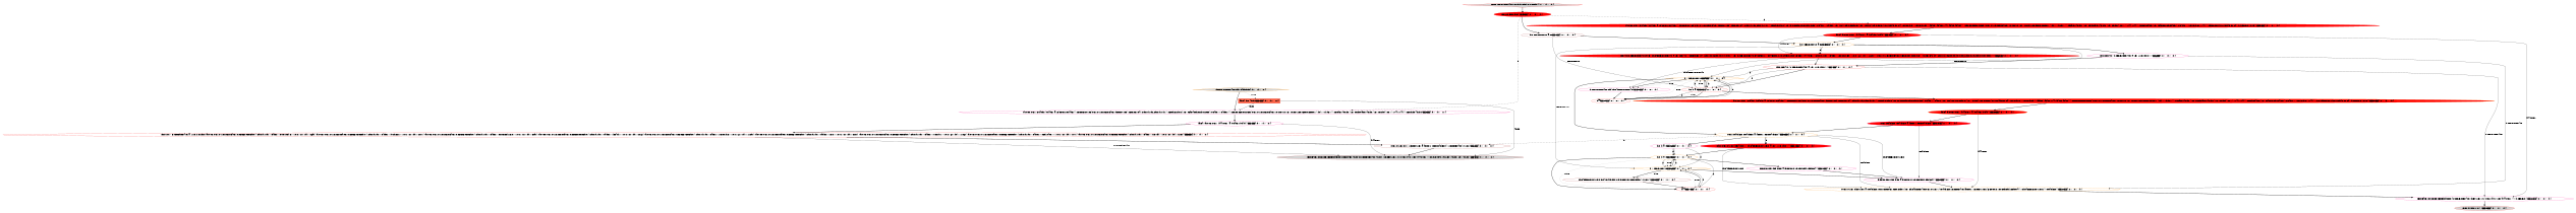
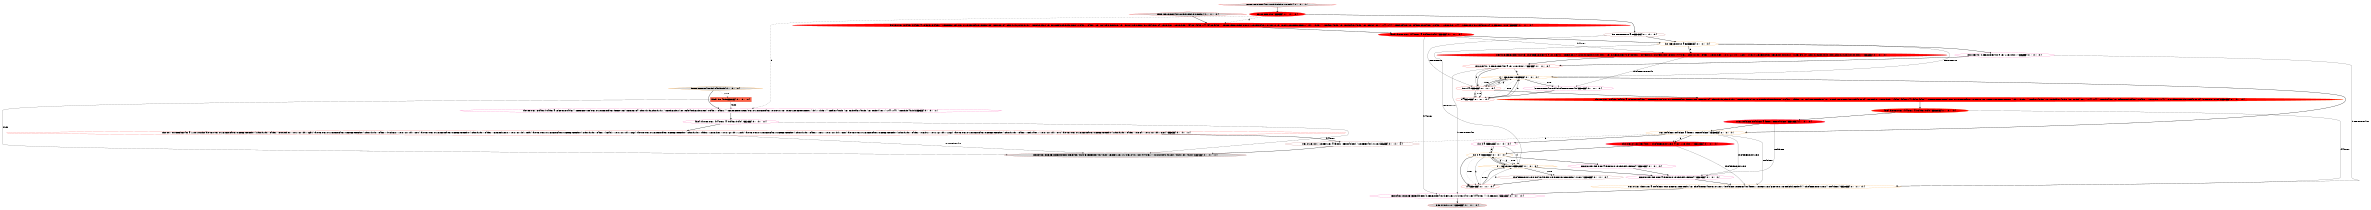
  digraph {
    fontname="DejaVu Sans Mono"
    node [color=red fillcolor=white fontname="DejaVu Sans Mono" shape=ellipse style=filled]
    edge [arrowhead=normal fontname="DejaVu Sans Mono" style=bold]
    n1 [color=deeppink fillcolor=red label="List<QueryRunner<ResultRow>> singleSegmentRunners = new ArrayList<>()@@@14@@@['0', '1', '0']"]
    n2 [color=darkorange label="QueryRunner theRunner = toolChest.postMergeQueryDecoration(new FinalizeResultsQueryRunner<>(toolChest.mergeResults(factory.mergeRunners(Executors.newCachedThreadPool(),singleSegmentRunners)),toolChest))@@@21@@@['1', '1', '0']"]
    n3 [color=darkorange label="int i = 0@@@15@@@['1', '1', '0']"]
    n4 [color=deeppink label="TestHelper.assertExpectedObjects(bySegmentResults,theRunner.run(QueryPlus.wrap(fullQuery)),\"bySegment\")@@@22@@@['1', '1', '0']"]
    n5 [color=deeppink label="ExecutorService exec = Executors.newCachedThreadPool()@@@21@@@['1', '0', '0']"]
    n6 [color=darkorange label="i < segmentCount@@@16@@@['1', '1', '0']" shape=diamond]
    n7 [label="i++@@@17@@@['1', '1', '0']"]
    n8 [color=deeppink label="bySegmentResults.add(singleSegmentResult)@@@11@@@['0', '1', '0']"]
    n9 [label="i++@@@10@@@['1', '1', '0']"]
    n10 [color=darkorange label="i < segmentCount@@@9@@@['1', '1', '0']" shape=diamond]
    n11 [color=deeppink label="ExecutorService exec = Executors.newCachedThreadPool()@@@20@@@['1', '1', '0']"]
    n12 [label="List<Result> bySegmentResults = new ArrayList<>()@@@7@@@['1', '1', '0']"]
    n13 [label="int i = 0@@@8@@@['1', '1', '0']"]
    n14 [fillcolor=lightgray label="exec.shutdownNow()@@@23@@@['0', '1', '0']"]
    n15 [color=darkorange label="QueryToolChest toolChest = factory.getToolchest()@@@13@@@['1', '1', '0']"]
    n16 [color=darkorange fillcolor=red label="GroupByQuery.Builder builder = makeQueryBuilder().setDataSource(QueryRunnerTestHelper.dataSource).setInterval(\"2011-04-02/2011-04-04\").setDimensions(new ExtractionDimensionSpec(\"quality\",\"alias\",new LookupExtractionFn(new MapLookupExtractor(ImmutableMap.of(\"mezzanine\",\"mezzanine0\"),false),false,null,false,false))).setAggregatorSpecs(QueryRunnerTestHelper.rowsCount,new LongSumAggregatorFactory(\"idx\",\"index\")).setGranularity(new PeriodGranularity(new Period(\"P1M\"),null,null)).setDimFilter(new SelectorDimFilter(\"quality\",\"mezzanine\",null)).overrideContext(ImmutableMap.of(\"bySegment\",true))@@@12@@@['1', '0', '0']"]
    n17 [color=brown label="QueryRunner<Row> mergeRunner = factory.getToolchest().mergeResults(runner)@@@6@@@['0', '0', '1']"]
    n18 [color=brown fillcolor=lightgray label="TestHelper.assertExpectedObjects(Iterables.limit(expectedResults,limit),mergeRunner.run(QueryPlus.wrap(fullQuery)),StringUtils.format(\"limit: %d\",limit))@@@7@@@['0', '0', '1']"]
    n19 [color=deeppink label="GroupByQuery.Builder builder = makeQueryBuilder().setDataSource(QueryRunnerTestHelper.dataSource).setInterval(\"2011-04-02/2011-04-04\").setDimensions(new DefaultDimensionSpec(\"quality\",\"alias\")).setAggregatorSpecs(QueryRunnerTestHelper.rowsCount,new LongSumAggregatorFactory(\"idx\",\"index\")).setGranularity(new PeriodGranularity(new Period(\"P1M\"),null,null)).setLimit(limit)@@@3@@@['0', '0', '1']"]
    n20 [color=deeppink label="final GroupByQuery fullQuery = builder.build()@@@4@@@['0', '0', '1']"]
    n21 [label="List<Row> expectedResults = Arrays.asList(GroupByQueryRunnerTestHelper.createExpectedRow(\"2011-04-01\",\"alias\",\"automotive\",\"rows\",2L,\"idx\",269L),GroupByQueryRunnerTestHelper.createExpectedRow(\"2011-04-01\",\"alias\",\"business\",\"rows\",2L,\"idx\",217L),GroupByQueryRunnerTestHelper.createExpectedRow(\"2011-04-01\",\"alias\",\"entertainment\",\"rows\",2L,\"idx\",319L),GroupByQueryRunnerTestHelper.createExpectedRow(\"2011-04-01\",\"alias\",\"health\",\"rows\",2L,\"idx\",216L),GroupByQueryRunnerTestHelper.createExpectedRow(\"2011-04-01\",\"alias\",\"mezzanine\",\"rows\",6L,\"idx\",4420L),GroupByQueryRunnerTestHelper.createExpectedRow(\"2011-04-01\",\"alias\",\"news\",\"rows\",2L,\"idx\",221L),GroupByQueryRunnerTestHelper.createExpectedRow(\"2011-04-01\",\"alias\",\"premium\",\"rows\",6L,\"idx\",4416L),GroupByQueryRunnerTestHelper.createExpectedRow(\"2011-04-01\",\"alias\",\"technology\",\"rows\",2L,\"idx\",177L),GroupByQueryRunnerTestHelper.createExpectedRow(\"2011-04-01\",\"alias\",\"travel\",\"rows\",2L,\"idx\",243L))@@@5@@@['0', '0', '1']"]
    n22 [color=darkorange label="int segmentCount = 32@@@5@@@['1', '1', '0']"]
    n23 [color=brown fillcolor=red label="Result<BySegmentResultValue> singleSegmentResult = new Result<>(DateTimes.of(\"2011-01-12T00:00:00.000Z\"),new BySegmentResultValueClass<>(Collections.singletonList(makeRow(fullQuery,\"2011-04-01\",\"alias\",\"mezzanine0\",\"rows\",6L,\"idx\",4420L)),QueryRunnerTestHelper.segmentId.toString(),Intervals.of(\"2011-04-02T00:00:00.000Z/2011-04-04T00:00:00.000Z\")))@@@6@@@['0', '1', '0']"]
    n24 [color=deeppink label="List<Result> bySegmentResults = new ArrayList<>()@@@6@@@['1', '0', '0']"]
    n25 [color=brown label="singleSegmentRunners.add(toolChest.preMergeQueryDecoration(runner))@@@18@@@['0', '1', '0']"]
    n26 [color=deeppink label="int i = 0@@@16@@@['1', '0', '0']"]
    n27 [color=brown fillcolor=tomato label="final int limit@@@2@@@['0', '0', '1']" shape=box]
+   n28 [fillcolor=lightgray label="testBySegmentResultsUnOptimizedDimextraction['0', '1', '0']" shape=diamond]
    n29 [fillcolor=red label="GroupByQuery.Builder builder = makeQueryBuilder().setDataSource(QueryRunnerTestHelper.dataSource).setInterval(\"2011-04-02/2011-04-04\").setDimensions(new ExtractionDimensionSpec(\"quality\",\"alias\",new LookupExtractionFn(new MapLookupExtractor(ImmutableMap.of(\"mezzanine\",\"mezzanine0\"),false),false,null,false,false))).setAggregatorSpecs(QueryRunnerTestHelper.rowsCount,new LongSumAggregatorFactory(\"idx\",\"index\")).setGranularity(new PeriodGranularity(new Period(\"P1M\"),null,null)).setDimFilter(new SelectorDimFilter(\"quality\",\"mezzanine\",null)).setContext(ImmutableMap.of(\"bySegment\",true))@@@3@@@['0', '1', '0']"]
    n30 [fillcolor=red label="final GroupByQuery fullQuery = builder.build()@@@4@@@['0', '1', '0']"]
    n31 [color=brown label="int segmentCount = 32@@@4@@@['1', '0', '0']"]
    n32 [color=darkorange fillcolor=red label="final GroupByQuery fullQuery = builder.build()@@@13@@@['1', '0', '0']"]
    n33 [color=deeppink fillcolor=red label="QueryToolChest toolChest = factory.getToolchest()@@@14@@@['1', '0', '0']"]
    n34 [color=darkorange fillcolor=lightgray label="doTestMergeResultsWithValidLimit['0', '0', '1']" shape=diamond]
    n35 [fillcolor=lightgray label="testBySegmentResultsUnOptimizedDimextraction['1', '0', '0']" shape=diamond]
    n36 [fillcolor=red label="cannotVectorize()@@@3@@@['1', '0', '0']"]
    n1 -> n2 [arrowhead=tee label=singleSegmentRunners style=solid]
    n1 -> n3 [arrowhead=tee]
    n2 -> n4
    n3 -> n5 [arrowhead=tee]
    n3 -> n6 [arrowhead=tee label=i style=solid]
    n3 -> n6 [label=true style=dotted]
    n3 -> n6 [arrowhead=tee]
    n3 -> n7
    n3 -> n7 [arrowhead=tee label=true style=dotted]
    n3 -> n7 [label=i style=solid]
    n4 -> n14
    n5 -> n11
    n6 -> n3 [arrowhead=tee]
    n6 -> n3 [arrowhead=tee label=i style=solid]
    n6 -> n7 [arrowhead=tee label=true style=dotted]
    n6 -> n11
    n6 -> n25 [arrowhead=tee]
    n6 -> n25 [label=true style=dotted]
    n7 -> n6 [arrowhead=tee]
    n7 -> n6 [label=i style=solid]
    n8 -> n9
    n9 -> n10
    n9 -> n10 [label=i style=solid]
    n10 -> n8 [arrowhead=tee label=true style=dotted]
    n10 -> n8 [arrowhead=tee]
    n10 -> n9 [label=true style=dotted]
    n10 -> n13
    n10 -> n13 [label=i style=solid]
    n10 -> n15
    n11 -> n2 [arrowhead=tee]
    n12 -> n4 [label=bySegmentResults style=solid]
    n12 -> n10 [label=i style=solid]
    n12 -> n13
    n12 -> n13 [arrowhead=tee label=i style=solid]
    n13 -> n9 [label=true style=dotted]
    n13 -> n9
    n13 -> n9 [arrowhead=tee label=i style=solid]
    n13 -> n10 [label=i style=solid]
    n13 -> n10 [label=true style=dotted]
    n13 -> n10 [arrowhead=tee]
    n13 -> n16
    n15 -> n1 [arrowhead=tee]
    n15 -> n1 [label=0 style=dashed]
    n15 -> n2 [arrowhead=tee label=toolChest style=solid]
    n15 -> n11 [label=singleSegmentRunners style=solid]
    n15 -> n17 [label=0 style=dashed]
    n15 -> n26
    n16 -> n32
    n17 -> n18 [arrowhead=tee]
    n19 -> n20
    n20 -> n18 [arrowhead=tee label=fullQuery style=solid]
    n20 -> n21
    n21 -> n17 [arrowhead=tee]
    n21 -> n18 [label=expectedResults style=solid]
    n22 -> n6 [arrowhead=tee label=segmentCount style=solid]
    n22 -> n10 [label=segmentCount style=solid]
    n22 -> n23 [arrowhead=tee]
    n22 -> n23 [arrowhead=tee label=0 style=dashed]
    n22 -> n24 [arrowhead=tee]
    n23 -> n8 [arrowhead=tee label=singleSegmentResult style=solid]
    n23 -> n12
    n24 -> n2 [arrowhead=tee label=bySegmentResults style=solid]
    n24 -> n12
    n25 -> n7
    n26 -> n3 [arrowhead=tee label=i style=solid]
    n26 -> n3
    n26 -> n6 [arrowhead=tee label=i style=solid]
    n27 -> n18 [arrowhead=tee label=limit style=solid]
    n27 -> n19 [arrowhead=tee label=limit style=solid]
+   n28 -> n29
    n29 -> n30
    n30 -> n4 [arrowhead=tee label=fullQuery style=solid]
    n30 -> n22
    n30 -> n23 [label=fullQuery style=solid]
    n31 -> n13 [arrowhead=tee label=segmentCount style=solid]
    n31 -> n22
    n32 -> n2 [label=fullQuery style=solid]
    n32 -> n33 [arrowhead=tee]
    n33 -> n11 [label=toolChest style=solid]
    n33 -> n15 [arrowhead=tee]
    n34 -> n19 [arrowhead=tee]
    n34 -> n27 [arrowhead=tee label=true style=dotted]
    n35 -> n36 [arrowhead=tee]
    n36 -> n19 [label=0 style=dashed]
    n36 -> n29 [label=0 style=dashed]
    n36 -> n31
  }
